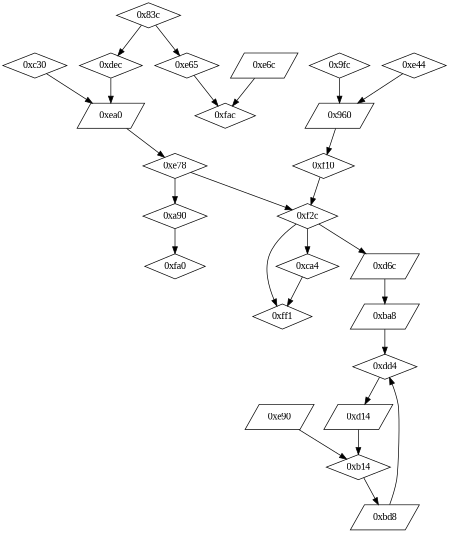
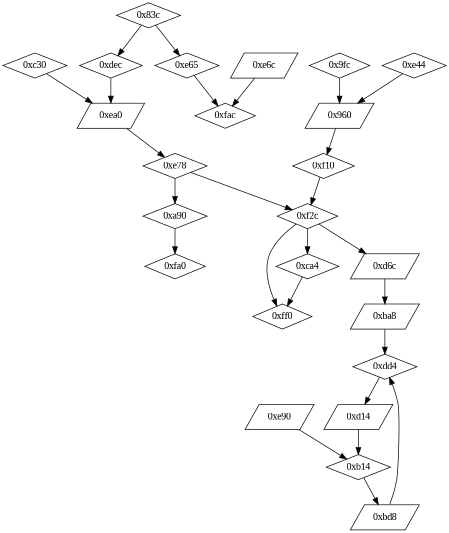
  strict digraph {
    fontname="Liberation Serif"
    node [fontname="Liberation Serif" opcode="[u'ldr', u'mov', u'b']" shape=diamond]
    edge [fontname="Liberation Serif"]
    "0xd6c" [opcode="[u'ldr', u'ldr', u'ldr', u'ldr', u'ldr', u'mov', u'add', u'cmp', u'sub', u'mov', u'sub', u'mul', u'mov', u'mvn', u'orr', u'cmn', u'mov', u'teq', u'ldr', u'mov', u'cmn', u'mov', u'mov']" shape=parallelogram]
    "0xba8" [opcode="[u'ldr', u'ldr', u'ldr', u'ldr', u'sub', u'sub', u'add', u'mul', u'mvn', u'ldr', u'ldr', u'ldr']" shape=parallelogram]
    "0xdd4" [opcode="[u'ldr', u'bl', u'and', u'str', u'ldr', u'b']"]
    "0xd14" [opcode="[u'ldr', u'ldr', u'ldr', u'ldr', u'mov', u'sub', u'cmp', u'mul', u'mov', u'mov', u'mvn', u'ldr', u'orr', u'cmn', u'mov', u'teq', u'ldr', u'mov', u'cmn', u'mov', u'mov', u'b']" shape=parallelogram]
    "0xbd8" [opcode="[u'orr', u'cmn', u'mov', u'mov', u'cmp', u'mov', u'mov', u'mov', u'cmn', u'mov', u'mov', u'b']" shape=parallelogram]
    "0xb14" [opcode="[u'ldr', u'bl', u'ldr', u'ldr', u'ldr', u'ldr', u'sub', u'sub', u'add', u'mul', u'mvn', u'ldr', u'ldr', u'ldr', u'b']"]
    "0xfa0" [opcode="[u'ldr', u'add', u'b']"]
-   "0xff0" [opcode="[u'bl', u'mov', u'bl', u'and', u'ldrbt']" label="0xff1"]
+   "0xff0" [opcode="[u'bl', u'mov', u'bl', u'and', u'ldrbt']"]
    "0xe6c" [shape=parallelogram]
    "0xfac" [opcode="[u'ldr', u'ldr', u'ldr', u'ldr', u'sub', u'mov', u'sub', u'pop']"]
    "0xc30" [opcode="[u'ldr', u'ldr', u'bl', u'ldr', u'b']"]
    "0xea0" [opcode="[u'ldr', u'ldr', u'ldr', u'str', u'ldr', u'bl', u'str', u'ldr', u'ldr', u'cmp', u'mov', u'mov', u'strb', u'ldr', u'ldr', u'ldr', u'sub', u'sub', u'add', u'mul', u'eor', u'and', u'ldr', u'ldr', u'mov', u'mov', u'cmp', u'mov']" shape=parallelogram]
    "0xe78" [opcode="[u'ldrb', u'ldr', u'ldr', u'cmp', u'mov', u'b']"]
    "0xf2c" [opcode="[u'sub', u'str', u'ldr', u'bl', u'bl', u'ldr', u'ldr', u'bl', u'ldr', u'bl', u'ldr', u'ldr', u'bl', u'str', u'ldr', u'ldr', u'ldr', u'cmp', u'mov', u'b']"]
    "0xa90" [opcode="[u'ldr', u'mov', u'mov', u'ldr', u'ldr', u'ldr', u'ldr', u'cmp', u'mov', u'sub', u'sub', u'add', u'mul', u'mvn', u'mov', u'orr', u'ldr', u'ldr', u'b']"]
    "0xca4" [opcode="[u'ldr', u'mov', u'mov', u'ldr', u'ldr', u'ldr', u'cmp', u'mov', u'sub', u'mul', u'mvn', u'mov', u'orr', u'ldr', u'ldr']"]
    "0x960" [opcode="[u'mov', u'bl', u'ldr', u'bl', u'ldr', u'ldr', u'ldr', u'ldr', u'ldr', u'sub', u'sub', u'add', u'mul', u'eor', u'and', u'ldr', u'ldr', u'ldr', u'mov', u'mov', u'cmp', u'mov', u'b']" shape=parallelogram]
    "0xf10" [opcode="[u'cmp', u'mov', u'mov', u'cmp', u'mov', u'mov', u'b']"]
    "0x83c" [opcode="[u'push', u'add', u'sub', u'str', u'ldr', u'cmp', u'mvn', u'ldr', u'ldr', u'str', u'ldr', u'ldr', u'ldr', u'mov', u'ldr', u'str', u'ldr', u'ldr', u'str', u'ldr', u'str', u'ldr', u'str', u'ldr', u'str', u'ldr', u'str', u'ldr', u'ldr', u'str', u'ldr', u'str', u'ldr', u'add', u'str', u'ldr', u'add', u'str', u'ldr', u'add', u'str', u'ldr', u'add', u'str', u'ldr', u'add', u'str', u'ldr', u'add', u'str', u'b']"]
    n20 [label="0xe65"]
    "0xdec" [opcode="[u'ldr', u'ldr', u'ldr', u'sub', u'mul', u'mvn', u'ldr', u'orr', u'mov', u'cmn', u'mov', u'ldr', u'cmp', u'mov', u'mov', u'mov', u'cmn', u'mov', u'mov', u'teq', u'mov', u'b']"]
    "0x9fc" [opcode="[u'ldr', u'mov', u'ldr', u'rsb', u'mvn', u'mul', u'mov', u'eor', u'and', u'ldr', u'mov', u'ldr', u'cmp', u'mov', u'teq', u'ldr', u'ldr', u'mov', u'cmp', u'mov', u'mov', u'cmp', u'mov', u'b']"]
    "0xe44" [opcode="[u'mov', u'bl', u'ldr', u'bl', u'ldr', u'ldr', u'b']"]
    "0xe90" [opcode="[u'ldr', u'bl', u'ldr', u'b']" shape=parallelogram]
    "0xd6c" -> "0xba8"
    "0xba8" -> "0xdd4"
    "0xdd4" -> "0xd14"
    "0xd14" -> "0xb14"
    "0xbd8" -> "0xdd4"
    "0xb14" -> "0xbd8"
    "0xe6c" -> "0xfac"
    "0xc30" -> "0xea0"
    "0xea0" -> "0xe78"
    "0xe78" -> "0xf2c"
    "0xe78" -> "0xa90"
    "0xf2c" -> "0xd6c"
    "0xf2c" -> "0xff0"
    "0xf2c" -> "0xca4"
    "0xa90" -> "0xfa0"
    "0xca4" -> "0xff0"
    "0x960" -> "0xf10"
    "0xf10" -> "0xf2c"
    "0x83c" -> n20
    "0x83c" -> "0xdec"
    n20 -> "0xfac"
    "0xdec" -> "0xea0"
    "0x9fc" -> "0x960"
    "0xe44" -> "0x960"
    "0xe90" -> "0xb14"
  }
